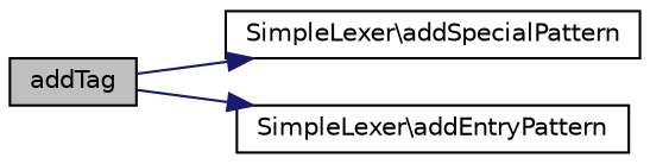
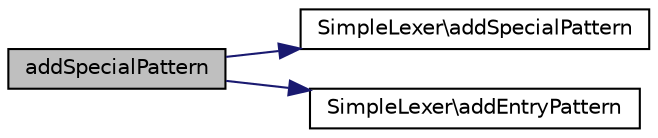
  digraph {
    rankdir=LR
    node [color=black fillcolor=white fontname=Helvetica fontsize=10 shape=record style=filled]
    edge [color=midnightblue fontname=Helvetica fontsize=10 labelfontname=Helvetica labelfontsize=10 style=solid]
-   n1 [fillcolor=grey75 fontcolor=black height=0.2 label=addTag width=0.4]
+   n1 [fillcolor=grey75 fontcolor=black height=0.2 label=addSpecialPattern width=0.4]
    n2 [height=0.2 label="SimpleLexer\\addSpecialPattern" width=0.4]
    n3 [height=0.2 label="SimpleLexer\\addEntryPattern" width=0.4]
    n1 -> n2
    n1 -> n3
  }
